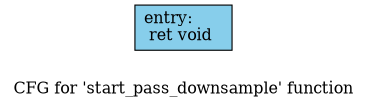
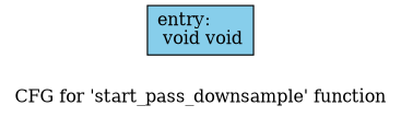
  digraph {
    label="CFG for 'start_pass_downsample' function"
-   n1 [label="{entry:\l  ret void\l}" shape=record style=filled fillcolor=skyblue color=black]
+   n1 [label="{entry:\l  void void\l}" shape=record style=filled fillcolor=skyblue color=black]
  }
